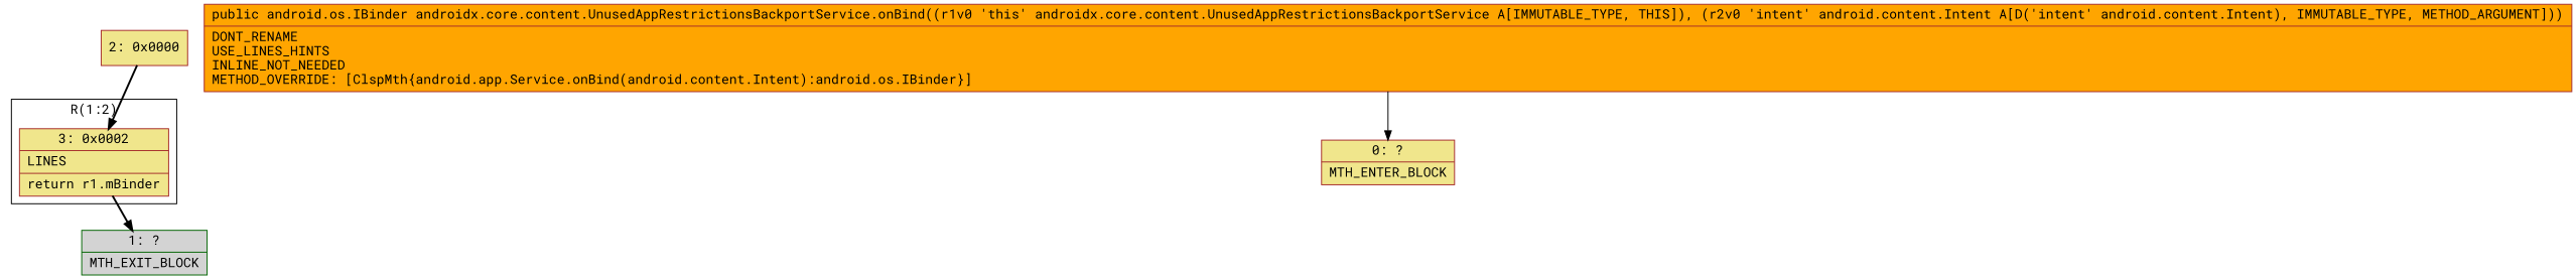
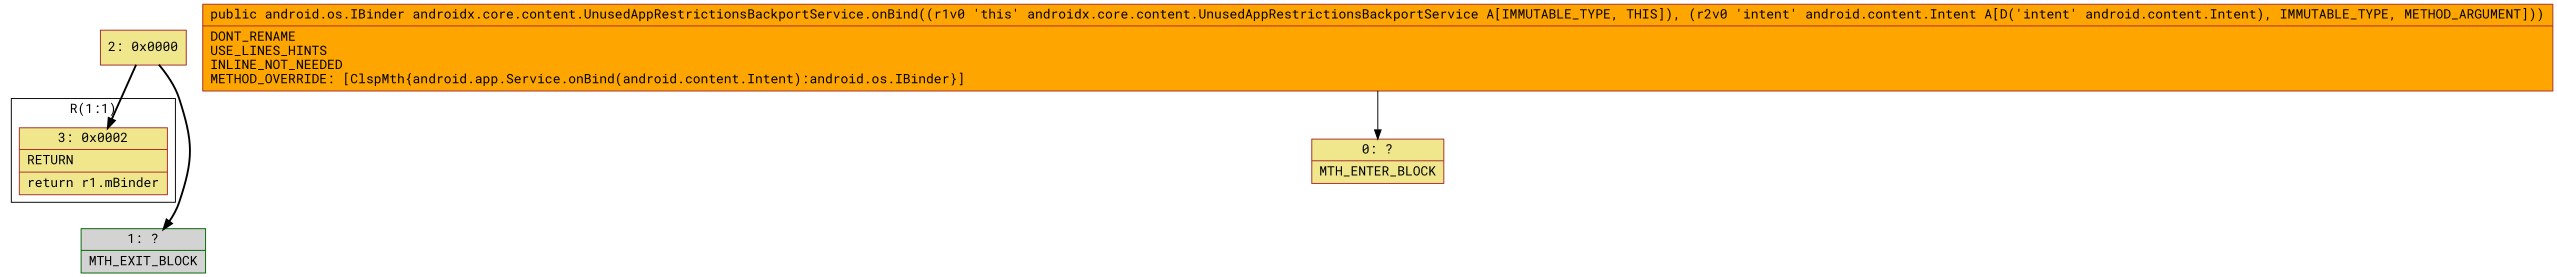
  digraph {
    fontname="Roboto Mono"
    node [color=brown fillcolor=khaki fontname="Roboto Mono" shape=record style=filled]
    edge [fontname="Roboto Mono" style=bold]
-   n1 [label="{3\:\ 0x0002|LINES\l|return r1.mBinder\l}"]
+   n1 [label="{3\:\ 0x0002|RETURN\l|return r1.mBinder\l}"]
    n2 [color=darkgreen fillcolor=lightgrey label="{1\:\ ?|MTH_EXIT_BLOCK\l}"]
    n3 [label="{0\:\ ?|MTH_ENTER_BLOCK\l}"]
    n4 [label="{2\:\ 0x0000}"]
    n5 [fillcolor=orange label="{public android.os.IBinder androidx.core.content.UnusedAppRestrictionsBackportService.onBind((r1v0 'this' androidx.core.content.UnusedAppRestrictionsBackportService A[IMMUTABLE_TYPE, THIS]), (r2v0 'intent' android.content.Intent A[D('intent' android.content.Intent), IMMUTABLE_TYPE, METHOD_ARGUMENT]))  | DONT_RENAME\lUSE_LINES_HINTS\lINLINE_NOT_NEEDED\lMETHOD_OVERRIDE: [ClspMth\{android.app.Service.onBind(android.content.Intent):android.os.IBinder\}]\l}"]
    subgraph cluster_1 {
-     label="R(1:2)"
+     label="R(1:1)"
      n1
    }
-   n1 -> n2
+   n4 -> n2
    n4 -> n1
    n5 -> n3 [style=solid]
  }
